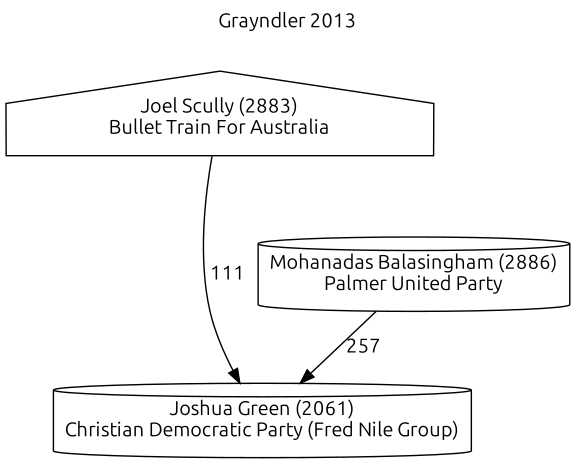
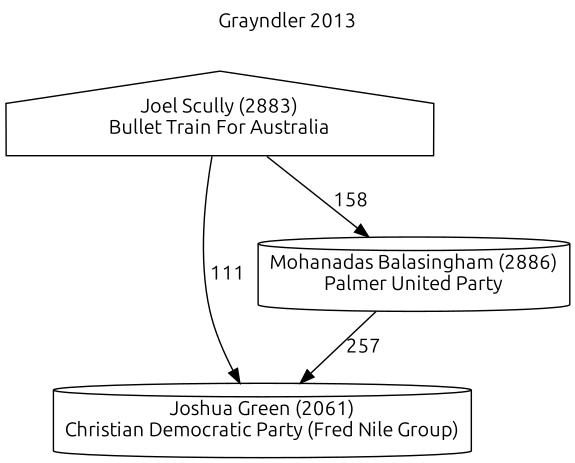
  digraph {
    label="Grayndler 2013"
    labelloc=t
    mclimit=10
    fontname=Ubuntu
    node [shape=cylinder fontname=Ubuntu]
    edge [fontname=Ubuntu]
    n1 [label="Joshua Green (2061)\nChristian Democratic Party (Fred Nile Group)"]
    n2 [label="Mohanadas Balasingham (2886)\nPalmer United Party"]
    n3 [label="Joel Scully (2883)\nBullet Train For Australia" shape=house]
    n2 -> n1 [label=257]
    n3 -> n1 [label=111]
+   n3 -> n2 [label=158]
  }
